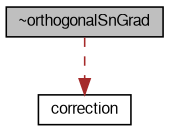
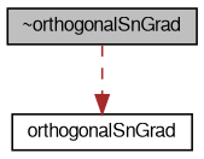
  digraph {
    rankdir=TB
    node [color=black fontname=FreeSans fontsize=10 shape=record]
    n1 [fillcolor=grey75 fontcolor=black height=0.2 label="~orthogonalSnGrad" style=filled width=0.4]
-   n2 [height=0.2 label=correction width=0.4]
+   n2 [height=0.2 label=orthogonalSnGrad width=0.4]
    n1 -> n2 [color=brown fontname=FreeSans fontsize=10 labelfontname=FreeSans labelfontsize=10 style=dashed arrowhead=normal]
  }
